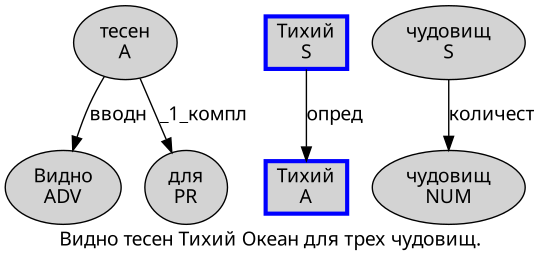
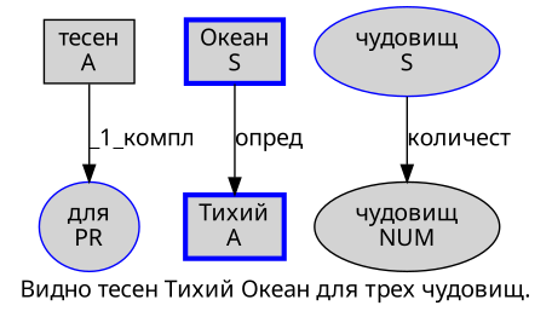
  digraph {
    fontname="Noto Sans"
    label="Видно тесен Тихий Океан для трех чудовищ."
    node [fillcolor=lightgray fontname="Noto Sans" penwidth=1 shape=ellipse style=filled]
    edge [fontname="Noto Sans"]
-   n1 [label="Видно\nADV"]
-   n2 [label="тесен\nA"]
-   n3 [label="для\nPR"]
-   n4 [color=blue label="Тихий\nS" penwidth=3 shape=box]
+   n2 [label="тесен\nA" shape=box]
+   n3 [label="для\nPR" color=blue]
+   n4 [color=blue label="Океан\nS" penwidth=3 shape=box]
    n5 [color=blue label="Тихий\nA" penwidth=3 shape=box]
-   n6 [label="чудовищ\nS"]
+   n6 [label="чудовищ\nS" color=blue]
    n7 [label="чудовищ\nNUM"]
-   n2 -> n1 [label="вводн"]
    n2 -> n3 [label="_1_компл"]
    n4 -> n5 [label="опред"]
    n6 -> n7 [label="количест"]
  }
